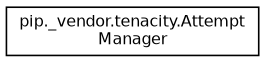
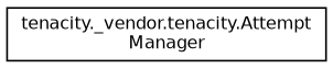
  digraph {
    rankdir=LR
-   n1 [color=black fillcolor=white fontname=Helvetica fontsize=10 height=0.2 label="pip._vendor.tenacity.Attempt\lManager" shape=record style=filled width=0.4]
+   n1 [color=black fillcolor=white fontname=Helvetica fontsize=10 height=0.2 label="tenacity._vendor.tenacity.Attempt\lManager" shape=record style=filled width=0.4]
  }
